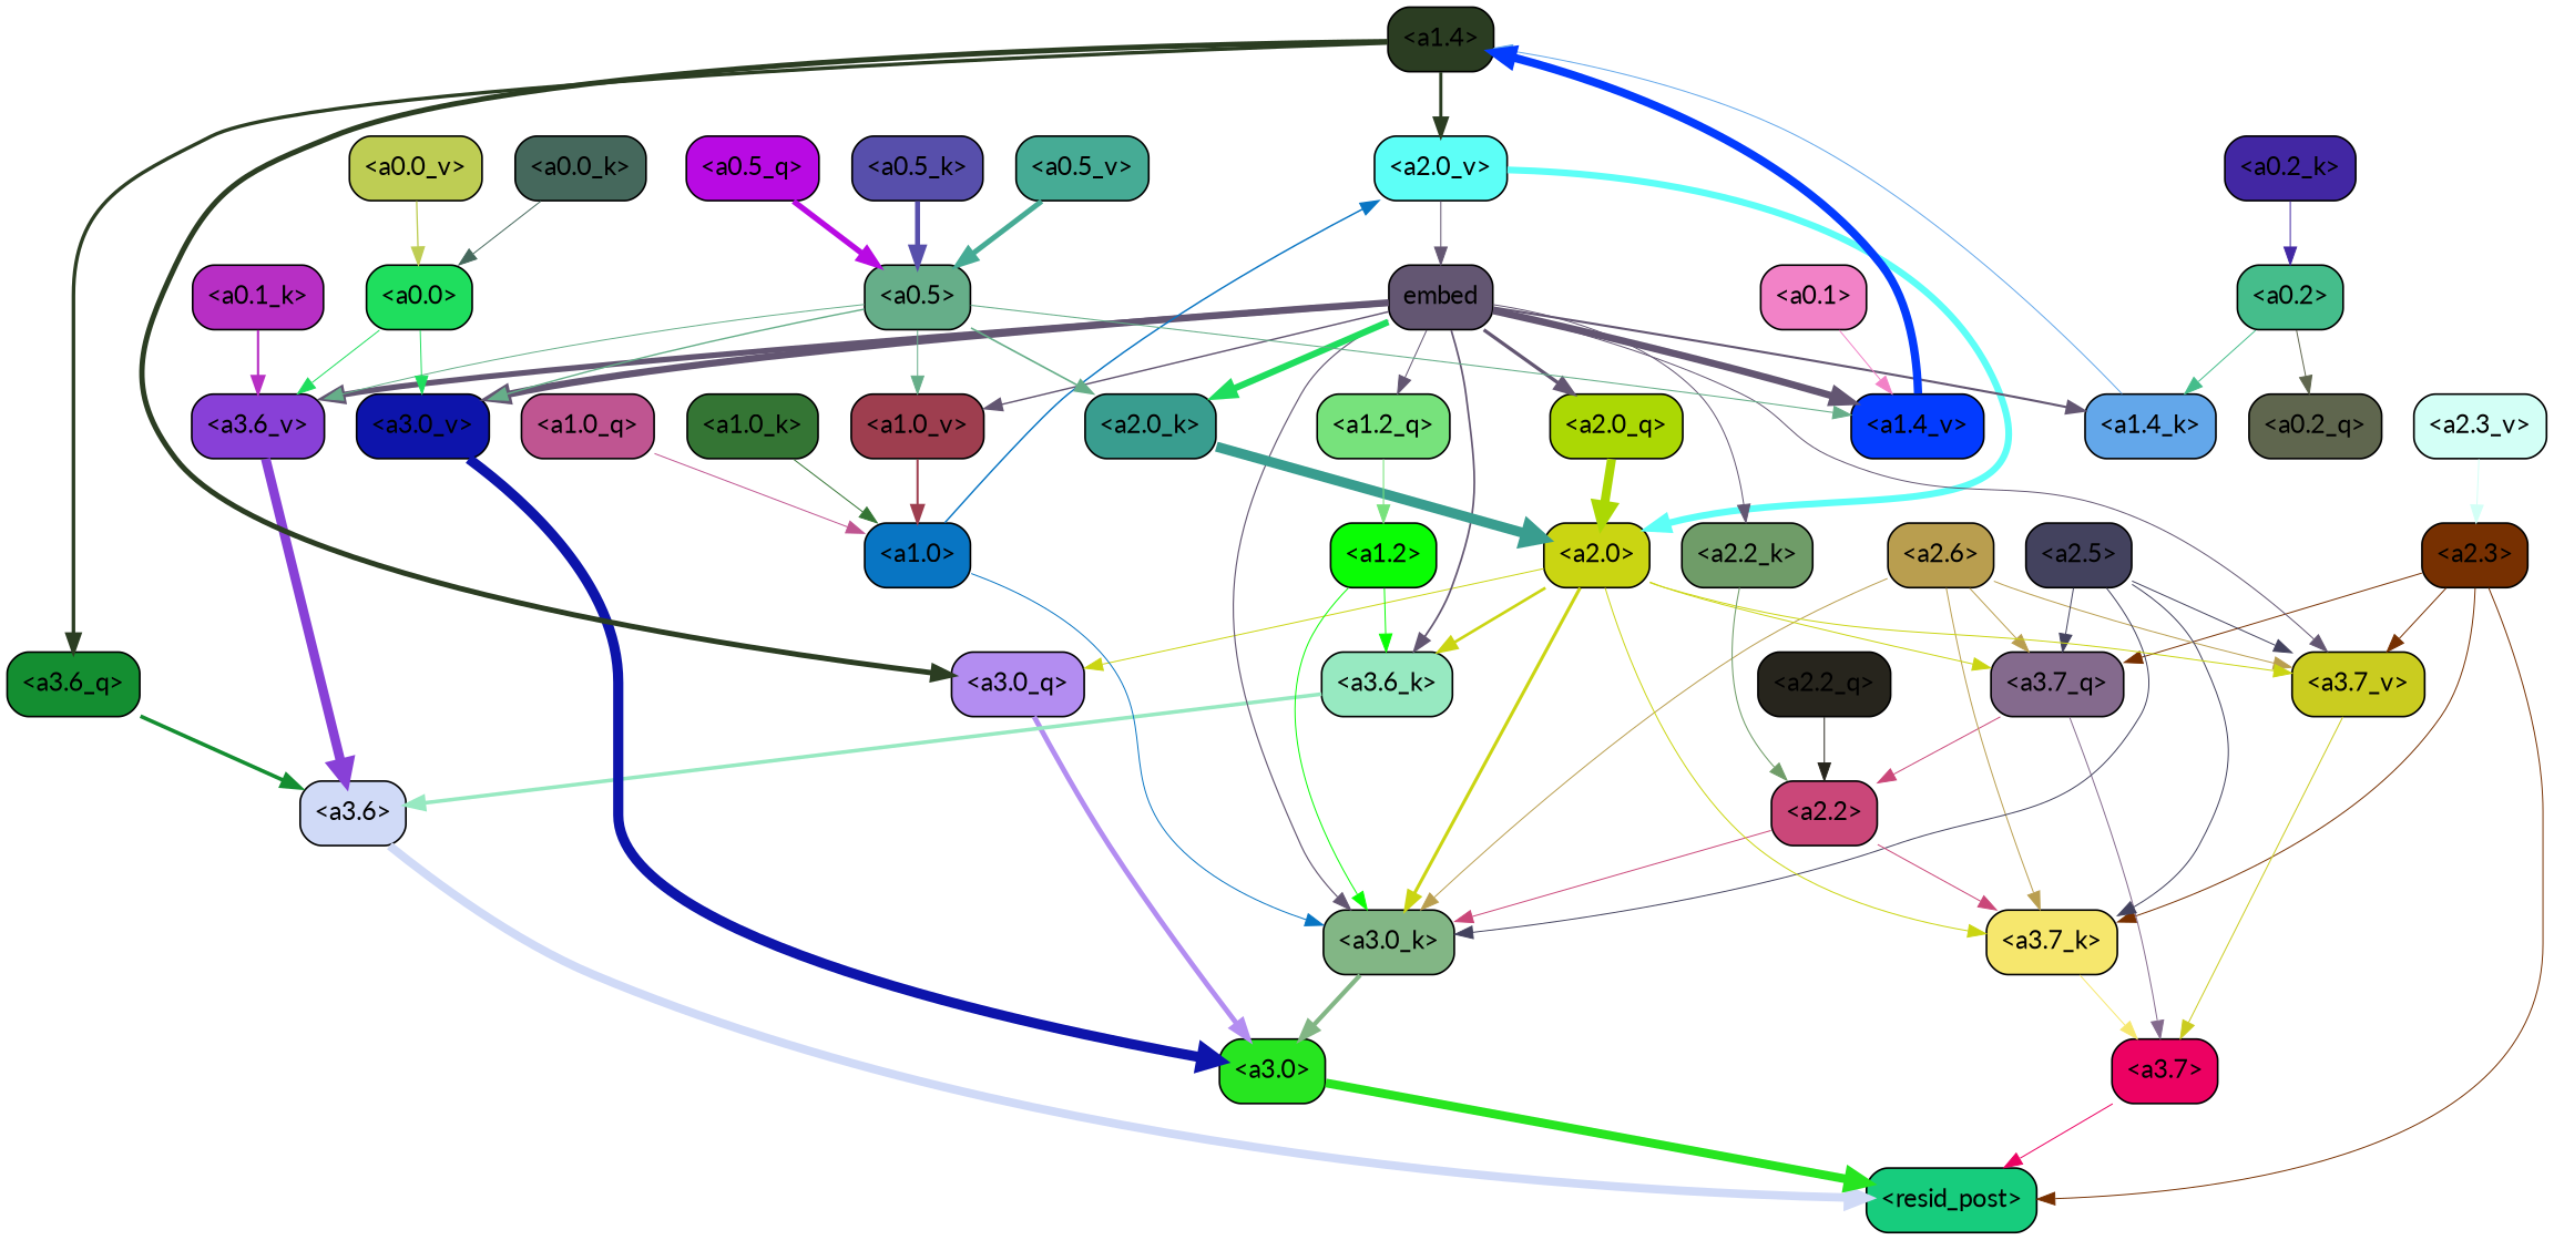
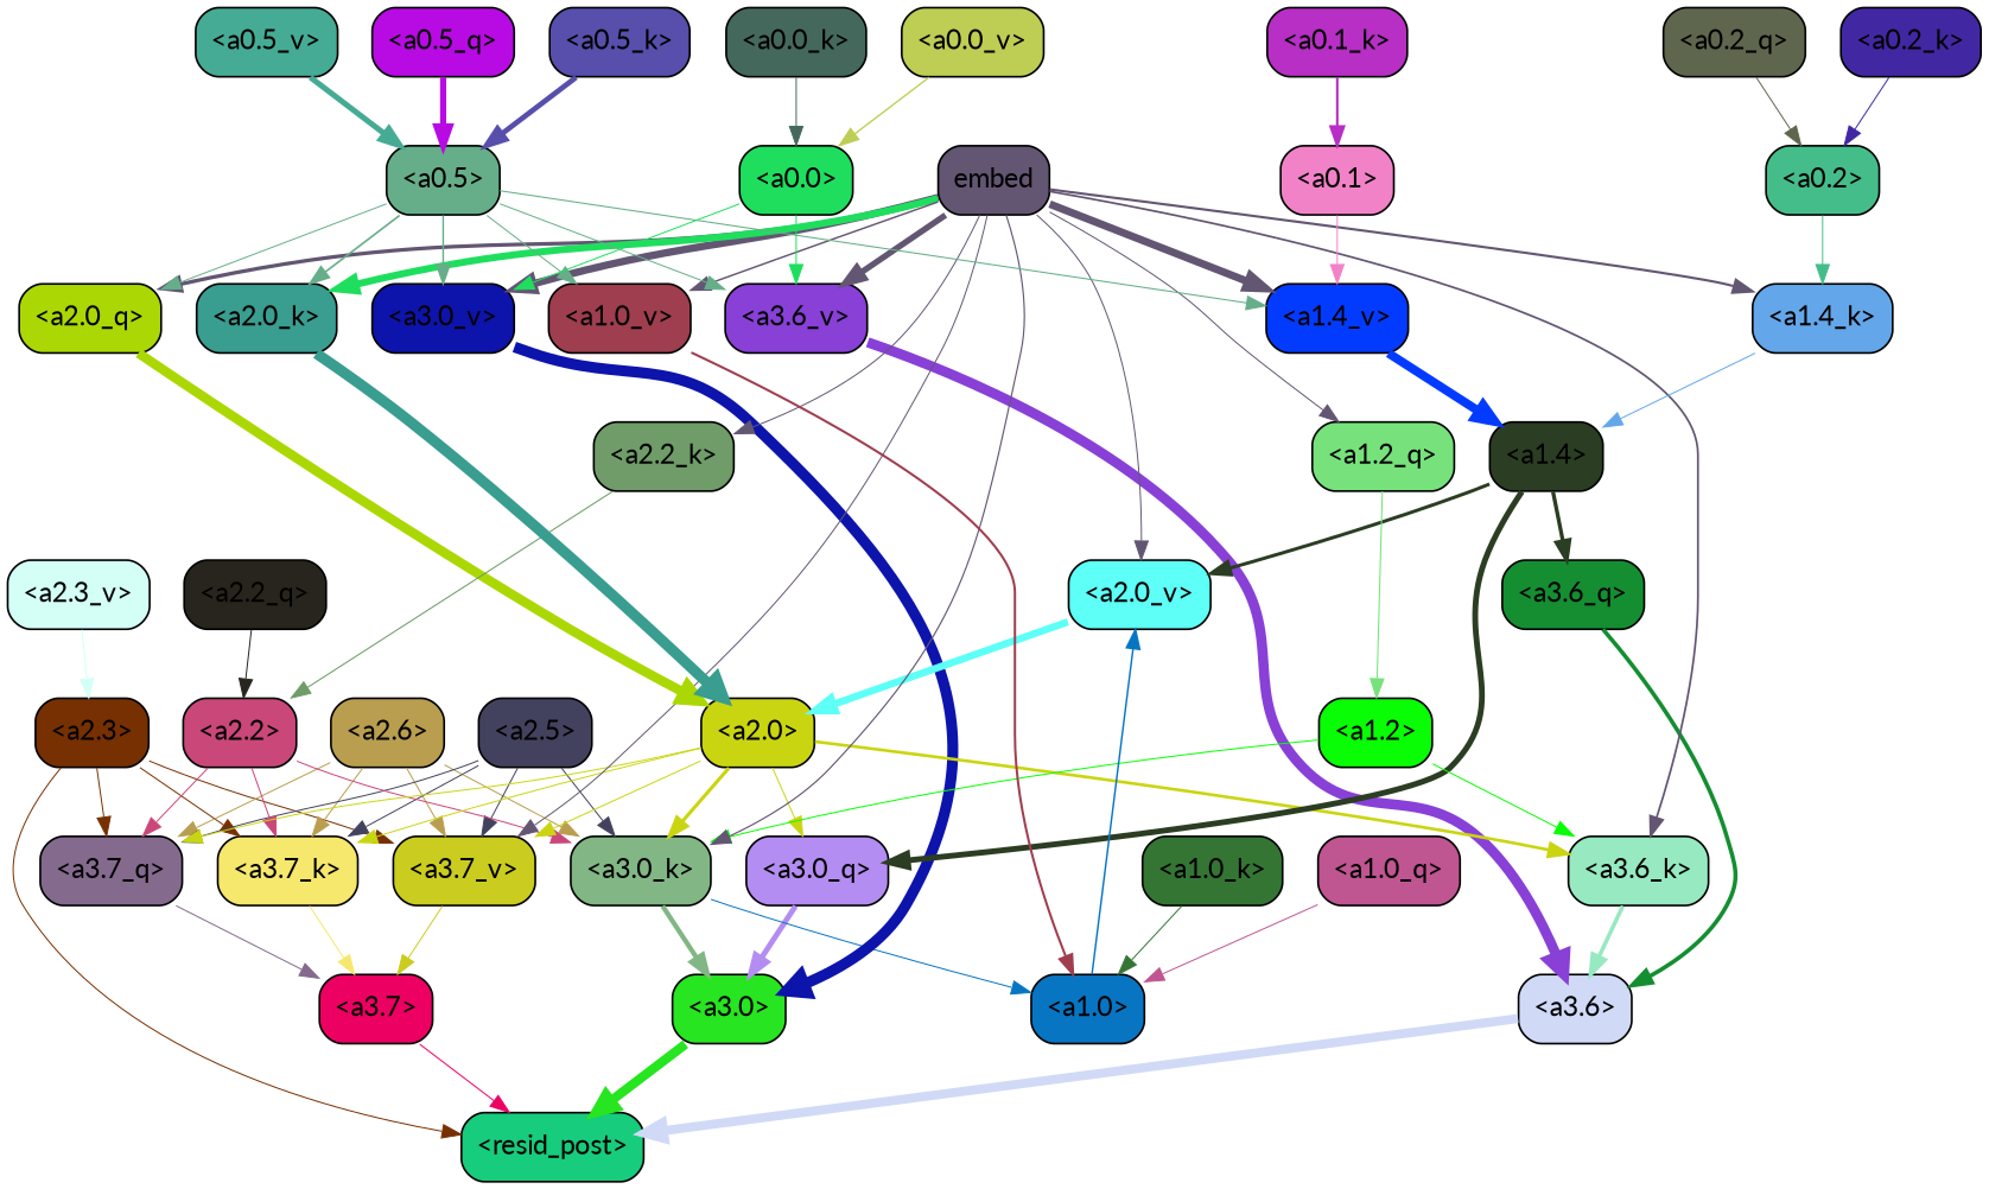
  strict digraph {
    fontname=Lato
    splines=true
    node [color=black fontname=Lato shape=box style="filled, rounded"]
    edge [color="#635672" fontname=Lato penwidth=0.6]
    "<a3.7>" [fillcolor="#ec0162"]
    "<resid_post>" [fillcolor="#17cc7d"]
    "<a3.6>" [fillcolor="#d0daf7"]
    "<a3.0>" [fillcolor="#27e520"]
    "<a2.3>" [fillcolor="#773001"]
    "<a3.7_q>" [fillcolor="#846a8d"]
    "<a3.7_k>" [fillcolor="#f6e76d"]
    "<a3.7_v>" [fillcolor="#cacc20"]
    "<a3.6_q>" [fillcolor="#148e31"]
    "<a3.0_q>" [fillcolor="#b38df1"]
    "<a3.6_k>" [fillcolor="#97e9c1"]
    "<a3.0_k>" [fillcolor="#82b685"]
    "<a3.6_v>" [fillcolor="#8840d7"]
    "<a3.0_v>" [fillcolor="#0d14ab"]
    "<a2.6>" [fillcolor="#b99e4f"]
    "<a2.5>" [fillcolor="#43425e"]
    "<a2.2>" [fillcolor="#ca4779"]
    "<a2.0>" [fillcolor="#cad512"]
    "<a1.4>" [fillcolor="#2b3d22"]
    "<a2.0_v>" [fillcolor="#5dfff7"]
    "<a1.2>" [fillcolor="#09fd04"]
    embed [fillcolor="#635672"]
    "<a2.0_q>" [fillcolor="#abd804"]
    "<a2.2_k>" [fillcolor="#6f9c68"]
    "<a2.0_k>" [fillcolor="#399d8f"]
    "<a1.2_q>" [fillcolor="#77e27c"]
    "<a1.4_k>" [fillcolor="#63a7ea"]
    "<a1.4_v>" [fillcolor="#033bfe"]
    "<a1.0_v>" [fillcolor="#9e3e4f"]
    "<a1.0>" [fillcolor="#0875c3"]
    "<a0.5>" [fillcolor="#66ae89"]
    "<a0.0>" [fillcolor="#1fde5e"]
    "<a2.2_q>" [fillcolor="#27251d"]
    "<a2.3_v>" [fillcolor="#d3fff6"]
    "<a1.0_q>" [fillcolor="#bf5591"]
    "<a1.0_k>" [fillcolor="#347534"]
    "<a0.2>" [fillcolor="#45bd8b"]
    "<a0.1>" [fillcolor="#f282c7"]
    "<a0.5_q>" [fillcolor="#b80ae3"]
    "<a0.2_q>" [fillcolor="#5f664e"]
    "<a0.5_k>" [fillcolor="#574fab"]
    "<a0.2_k>" [fillcolor="#4227a3"]
    "<a0.1_k>" [fillcolor="#b72fc4"]
    "<a0.0_k>" [fillcolor="#45685c"]
    "<a0.5_v>" [fillcolor="#46ab95"]
    "<a0.0_v>" [fillcolor="#becd54"]
    "<a3.7>" -> "<resid_post>" [color="#ec0162"]
    "<a3.6>" -> "<resid_post>" [color="#d0daf7" penwidth=4.751592040061951]
    "<a3.0>" -> "<resid_post>" [color="#27e520" penwidth=4.904066681861877]
    "<a2.3>" -> "<resid_post>" [color="#773001"]
    "<a2.3>" -> "<a3.7_q>" [color="#773001"]
    "<a2.3>" -> "<a3.7_k>" [color="#773001"]
    "<a2.3>" -> "<a3.7_v>" [color="#773001"]
    "<a3.7_q>" -> "<a3.7>" [color="#846a8d"]
    "<a3.7_k>" -> "<a3.7>" [color="#f6e76d"]
    "<a3.7_v>" -> "<a3.7>" [color="#cacc20"]
    "<a3.6_q>" -> "<a3.6>" [color="#148e31" penwidth=2.160832464694977]
    "<a3.0_q>" -> "<a3.0>" [color="#b38df1" penwidth=2.870753765106201]
    "<a3.6_k>" -> "<a3.6>" [color="#97e9c1" penwidth=2.13908451795578]
    "<a3.0_k>" -> "<a3.0>" [color="#82b685" penwidth=2.520303964614868]
    "<a3.6_v>" -> "<a3.6>" [color="#8840d7" penwidth=5.297133803367615]
    "<a3.0_v>" -> "<a3.0>" [color="#0d14ab" penwidth=5.680712580680847]
    "<a2.6>" -> "<a3.7_q>" [color="#b99e4f"]
    "<a2.6>" -> "<a3.7_k>" [color="#b99e4f"]
    "<a2.6>" -> "<a3.7_v>" [color="#b99e4f"]
    "<a2.6>" -> "<a3.0_k>" [color="#b99e4f"]
    "<a2.5>" -> "<a3.7_q>" [color="#43425e"]
    "<a2.5>" -> "<a3.7_k>" [color="#43425e"]
    "<a2.5>" -> "<a3.7_v>" [color="#43425e"]
    "<a2.5>" -> "<a3.0_k>" [color="#43425e"]
-   "<a3.7_q>" -> "<a2.2>" [color="#ca4779"]
+   "<a2.2>" -> "<a3.7_q>" [color="#ca4779"]
    "<a2.2>" -> "<a3.7_k>" [color="#ca4779"]
    "<a2.2>" -> "<a3.0_k>" [color="#ca4779"]
    "<a2.0>" -> "<a3.7_q>" [color="#cad512"]
    "<a2.0>" -> "<a3.7_k>" [color="#cad512"]
    "<a2.0>" -> "<a3.7_v>" [color="#cad512"]
    "<a2.0>" -> "<a3.0_q>" [color="#cad512"]
    "<a2.0>" -> "<a3.6_k>" [color="#cad512" penwidth=1.5897698998451233]
    "<a2.0>" -> "<a3.0_k>" [color="#cad512" penwidth=1.8405593037605286]
    "<a1.4>" -> "<a3.6_q>" [color="#2b3d22" penwidth=2.0260728895664215]
    "<a1.4>" -> "<a3.0_q>" [color="#2b3d22" penwidth=3.0185627341270447]
    "<a1.4>" -> "<a2.0_v>" [color="#2b3d22" penwidth=1.7970525026321411]
    "<a2.0_v>" -> "<a2.0>" [color="#5dfff7" penwidth=3.781584322452545]
    "<a1.2>" -> "<a3.6_k>" [color="#09fd04"]
    "<a1.2>" -> "<a3.0_k>" [color="#09fd04"]
    embed -> "<a3.7_v>"
    embed -> "<a3.6_k>" [penwidth=1.046662151813507]
    embed -> "<a3.0_k>" [penwidth=0.6995279788970947]
    embed -> "<a3.6_v>" [penwidth=3.1840110421180725]
    embed -> "<a3.0_v>" [penwidth=3.9005755856633186]
-   "<a2.0_v>" -> embed
+   embed -> "<a2.0_v>"
    embed -> "<a2.0_q>" [penwidth=1.9669389724731445]
    embed -> "<a2.2_k>"
    embed -> "<a2.0_k>" [color="#1fde5e" penwidth=3.6898754835128784]
    embed -> "<a1.2_q>"
    embed -> "<a1.4_k>" [penwidth=1.2758672684431076]
    embed -> "<a1.4_v>" [penwidth=3.992354243993759]
    embed -> "<a1.0_v>" [penwidth=0.8768336176872253]
    "<a2.0_q>" -> "<a2.0>" [color="#abd804" penwidth=5.0040658712387085]
    "<a2.2_k>" -> "<a2.2>" [color="#6f9c68" penwidth=0.6304321400821209]
    "<a2.0_k>" -> "<a2.0>" [color="#399d8f" penwidth=5.6445024609565735]
    "<a1.2_q>" -> "<a1.2>" [color="#77e27c" penwidth=0.6481351256370544]
    "<a1.4_k>" -> "<a1.4>" [color="#63a7ea"]
    "<a1.4_v>" -> "<a1.4>" [color="#033bfe" penwidth=4.602061748504639]
    "<a1.0_v>" -> "<a1.0>" [color="#9e3e4f" penwidth=1.227757602930069]
-   "<a1.0>" -> "<a3.0_k>" [color="#0875c3"]
+   "<a3.0_k>" -> "<a1.0>" [color="#0875c3"]
    "<a1.0>" -> "<a2.0_v>" [color="#0875c3" penwidth=0.8836666345596313]
    "<a0.5>" -> "<a3.6_v>" [color="#66ae89"]
    "<a0.5>" -> "<a3.0_v>" [color="#66ae89" penwidth=0.8493617177009583]
+   "<a0.5>" -> "<a2.0_q>" [color="#66ae89"]
    "<a0.5>" -> "<a2.0_k>" [color="#66ae89" penwidth=0.9942188858985901]
    "<a0.5>" -> "<a1.4_v>" [color="#66ae89" penwidth=0.6379710733890533]
    "<a0.5>" -> "<a1.0_v>" [color="#66ae89"]
    "<a0.0>" -> "<a3.6_v>" [color="#1fde5e"]
    "<a0.0>" -> "<a3.0_v>" [color="#1fde5e"]
    "<a2.2_q>" -> "<a2.2>" [color="#27251d"]
    "<a2.3_v>" -> "<a2.3>" [color="#d3fff6"]
    "<a1.0_q>" -> "<a1.0>" [color="#bf5591"]
    "<a1.0_k>" -> "<a1.0>" [color="#347534"]
    "<a0.2>" -> "<a1.4_k>" [color="#45bd8b"]
    "<a0.1>" -> "<a1.4_v>" [color="#f282c7"]
    "<a0.5_q>" -> "<a0.5>" [color="#b80ae3" penwidth=3.219071626663208]
-   "<a0.2>" -> "<a0.2_q>" [color="#5f664e"]
+   "<a0.2_q>" -> "<a0.2>" [color="#5f664e"]
    "<a0.5_k>" -> "<a0.5>" [color="#574fab" penwidth=2.7730584144592285]
    "<a0.2_k>" -> "<a0.2>" [color="#4227a3"]
-   "<a0.1_k>" -> "<a3.6_v>" [color="#b72fc4" penwidth=1.281095266342163]
+   "<a0.1_k>" -> "<a0.1>" [color="#b72fc4" penwidth=1.281095266342163]
    "<a0.0_k>" -> "<a0.0>" [color="#45685c"]
    "<a0.5_v>" -> "<a0.5>" [color="#46ab95" penwidth=2.9687485098838806]
    "<a0.0_v>" -> "<a0.0>" [color="#becd54" penwidth=0.8196042068302631]
  }
